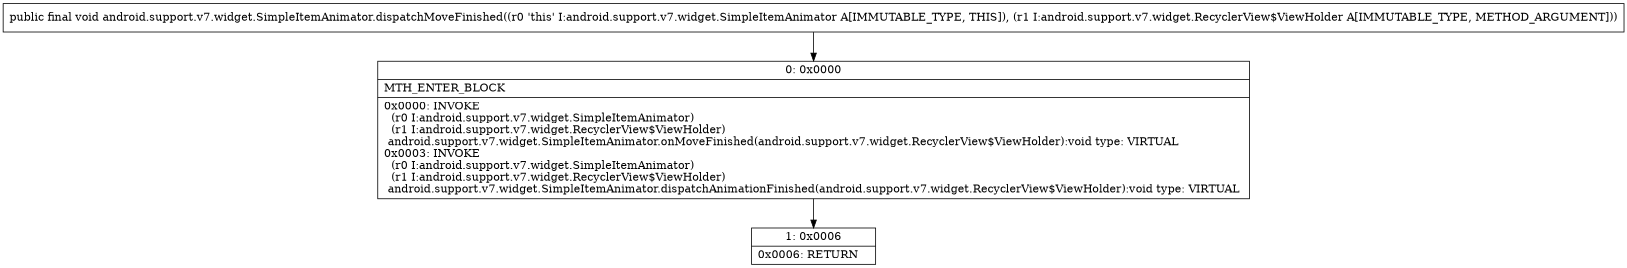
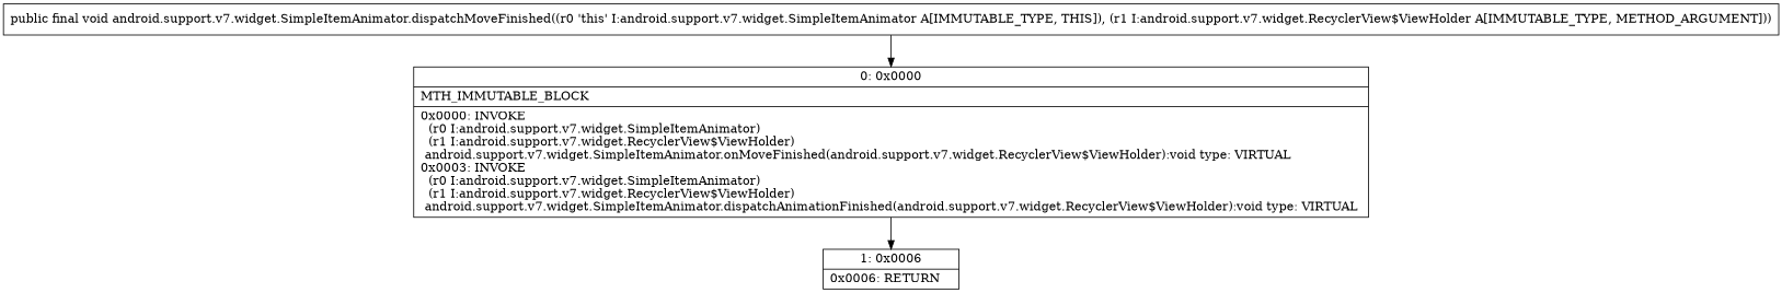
  digraph {
    node [shape=record]
-   n1 [label="{0\:\ 0x0000|MTH_ENTER_BLOCK\l|0x0000: INVOKE  \l  (r0 I:android.support.v7.widget.SimpleItemAnimator)\l  (r1 I:android.support.v7.widget.RecyclerView$ViewHolder)\l android.support.v7.widget.SimpleItemAnimator.onMoveFinished(android.support.v7.widget.RecyclerView$ViewHolder):void type: VIRTUAL \l0x0003: INVOKE  \l  (r0 I:android.support.v7.widget.SimpleItemAnimator)\l  (r1 I:android.support.v7.widget.RecyclerView$ViewHolder)\l android.support.v7.widget.SimpleItemAnimator.dispatchAnimationFinished(android.support.v7.widget.RecyclerView$ViewHolder):void type: VIRTUAL \l}"]
+   n1 [label="{0\:\ 0x0000|MTH_IMMUTABLE_BLOCK\l|0x0000: INVOKE  \l  (r0 I:android.support.v7.widget.SimpleItemAnimator)\l  (r1 I:android.support.v7.widget.RecyclerView$ViewHolder)\l android.support.v7.widget.SimpleItemAnimator.onMoveFinished(android.support.v7.widget.RecyclerView$ViewHolder):void type: VIRTUAL \l0x0003: INVOKE  \l  (r0 I:android.support.v7.widget.SimpleItemAnimator)\l  (r1 I:android.support.v7.widget.RecyclerView$ViewHolder)\l android.support.v7.widget.SimpleItemAnimator.dispatchAnimationFinished(android.support.v7.widget.RecyclerView$ViewHolder):void type: VIRTUAL \l}"]
    n2 [label="{1\:\ 0x0006|0x0006: RETURN   \l}"]
    n3 [label="{public final void android.support.v7.widget.SimpleItemAnimator.dispatchMoveFinished((r0 'this' I:android.support.v7.widget.SimpleItemAnimator A[IMMUTABLE_TYPE, THIS]), (r1 I:android.support.v7.widget.RecyclerView$ViewHolder A[IMMUTABLE_TYPE, METHOD_ARGUMENT])) }"]
    n1 -> n2
    n3 -> n1
  }
